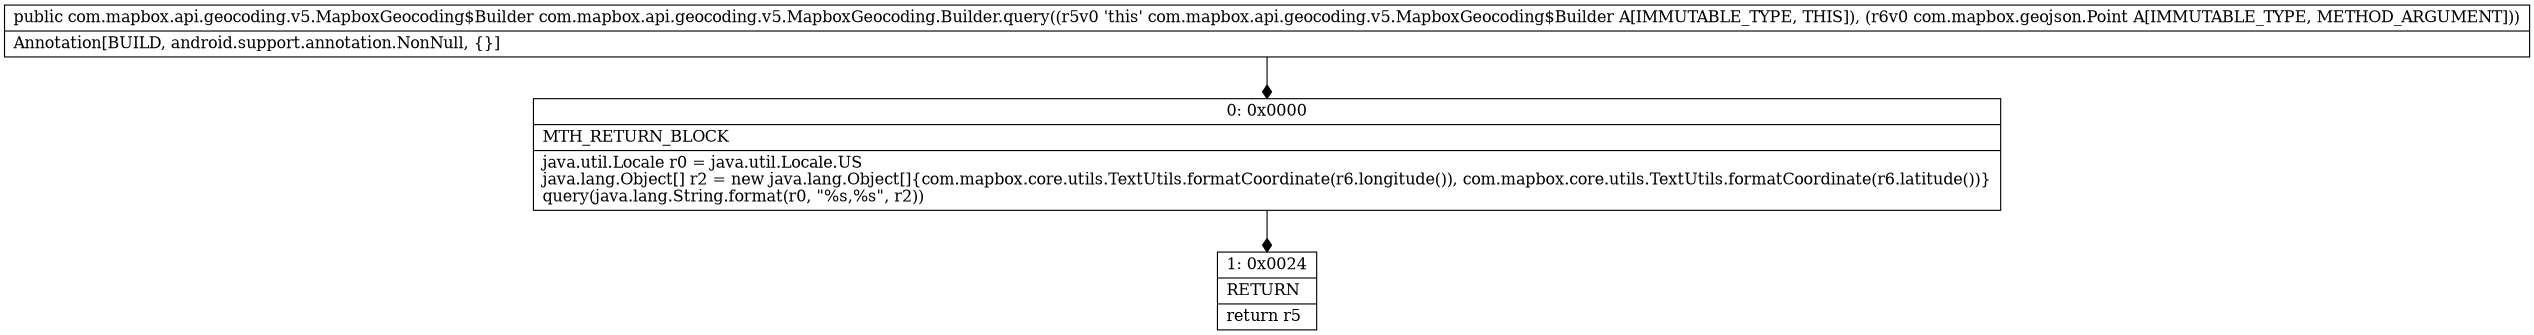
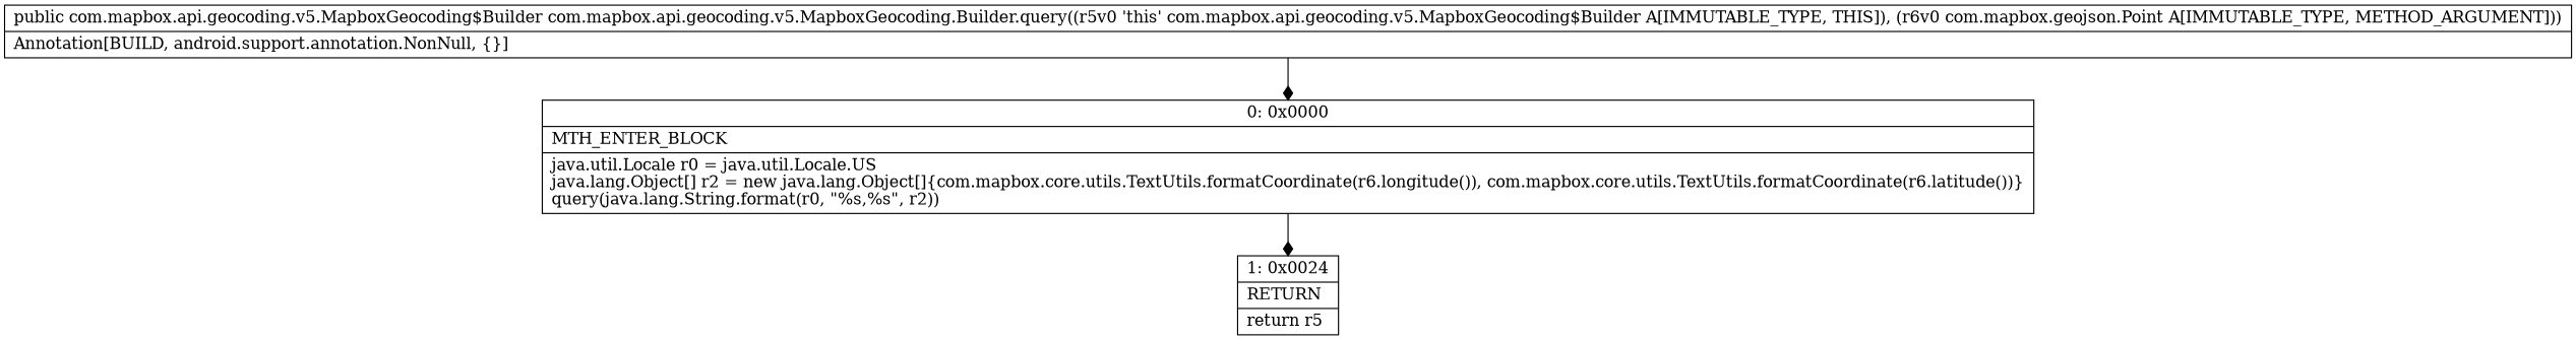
  digraph {
    node [shape=record]
    edge [arrowhead=diamond]
-   n1 [label="{0\:\ 0x0000|MTH_RETURN_BLOCK\l|java.util.Locale r0 = java.util.Locale.US\ljava.lang.Object[] r2 = new java.lang.Object[]\{com.mapbox.core.utils.TextUtils.formatCoordinate(r6.longitude()), com.mapbox.core.utils.TextUtils.formatCoordinate(r6.latitude())\}\lquery(java.lang.String.format(r0, \"%s,%s\", r2))\l}"]
+   n1 [label="{0\:\ 0x0000|MTH_ENTER_BLOCK\l|java.util.Locale r0 = java.util.Locale.US\ljava.lang.Object[] r2 = new java.lang.Object[]\{com.mapbox.core.utils.TextUtils.formatCoordinate(r6.longitude()), com.mapbox.core.utils.TextUtils.formatCoordinate(r6.latitude())\}\lquery(java.lang.String.format(r0, \"%s,%s\", r2))\l}"]
    n2 [label="{1\:\ 0x0024|RETURN\l|return r5\l}"]
    n3 [label="{public com.mapbox.api.geocoding.v5.MapboxGeocoding$Builder com.mapbox.api.geocoding.v5.MapboxGeocoding.Builder.query((r5v0 'this' com.mapbox.api.geocoding.v5.MapboxGeocoding$Builder A[IMMUTABLE_TYPE, THIS]), (r6v0 com.mapbox.geojson.Point A[IMMUTABLE_TYPE, METHOD_ARGUMENT]))  | Annotation[BUILD, android.support.annotation.NonNull, \{\}]\l}"]
    n1 -> n2
    n3 -> n1
  }
